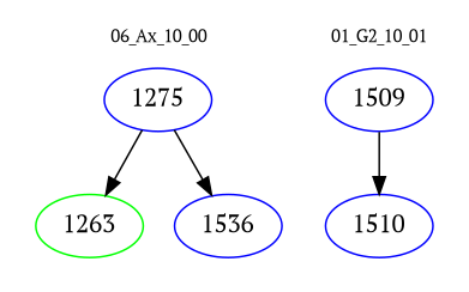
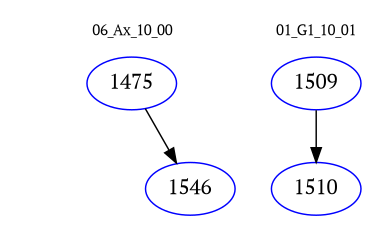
  digraph {
    fontname="PT Serif"
    node [color=blue fontname="PT Serif"]
    edge [color=black fontname="PT Serif"]
-   n1 [label=1275]
-   n2 [color=green label=1263]
-   n3 [label=1536]
+   n1 [label=1475]
+   n3 [label=1546]
    n4 [label=1509]
    n5 [label=1510]
    subgraph cluster_1 {
      color=white
      fontsize=10
      label="06_Ax_10_00"
      n1
-     n2
      n3
    }
    subgraph cluster_2 {
      color=white
      fontsize=10
-     label="01_G2_10_01"
+     label="01_G1_10_01"
      n4
      n5
    }
-   n1 -> n2
    n1 -> n3
    n4 -> n5
  }
